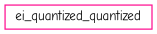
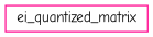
  digraph {
    rankdir=LR
    fontname="Comic Neue"
-   n1 [color=deeppink fillcolor=white fontname="Comic Neue" fontsize=10 height=0.2 label=ei_quantized_quantized shape=box style=filled width=0.4]
+   n1 [color=deeppink fillcolor=white fontname="Comic Neue" fontsize=10 height=0.2 label=ei_quantized_matrix shape=box style=filled width=0.4]
  }
